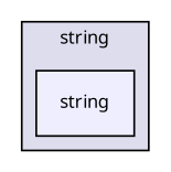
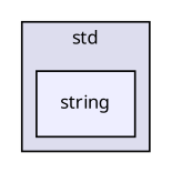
  digraph {
    compound=true
    rankdir=LR
    n1 [fillcolor="#eeeeff" fontname=Verdana fontsize=10 label=string pencolor=black shape=box style=filled]
    subgraph cluster_1 {
      bgcolor="#ddddee"
      fontname=Verdana
      fontsize=10
-     label=string
+     label=std
      pencolor=black
      n1
    }
  }
